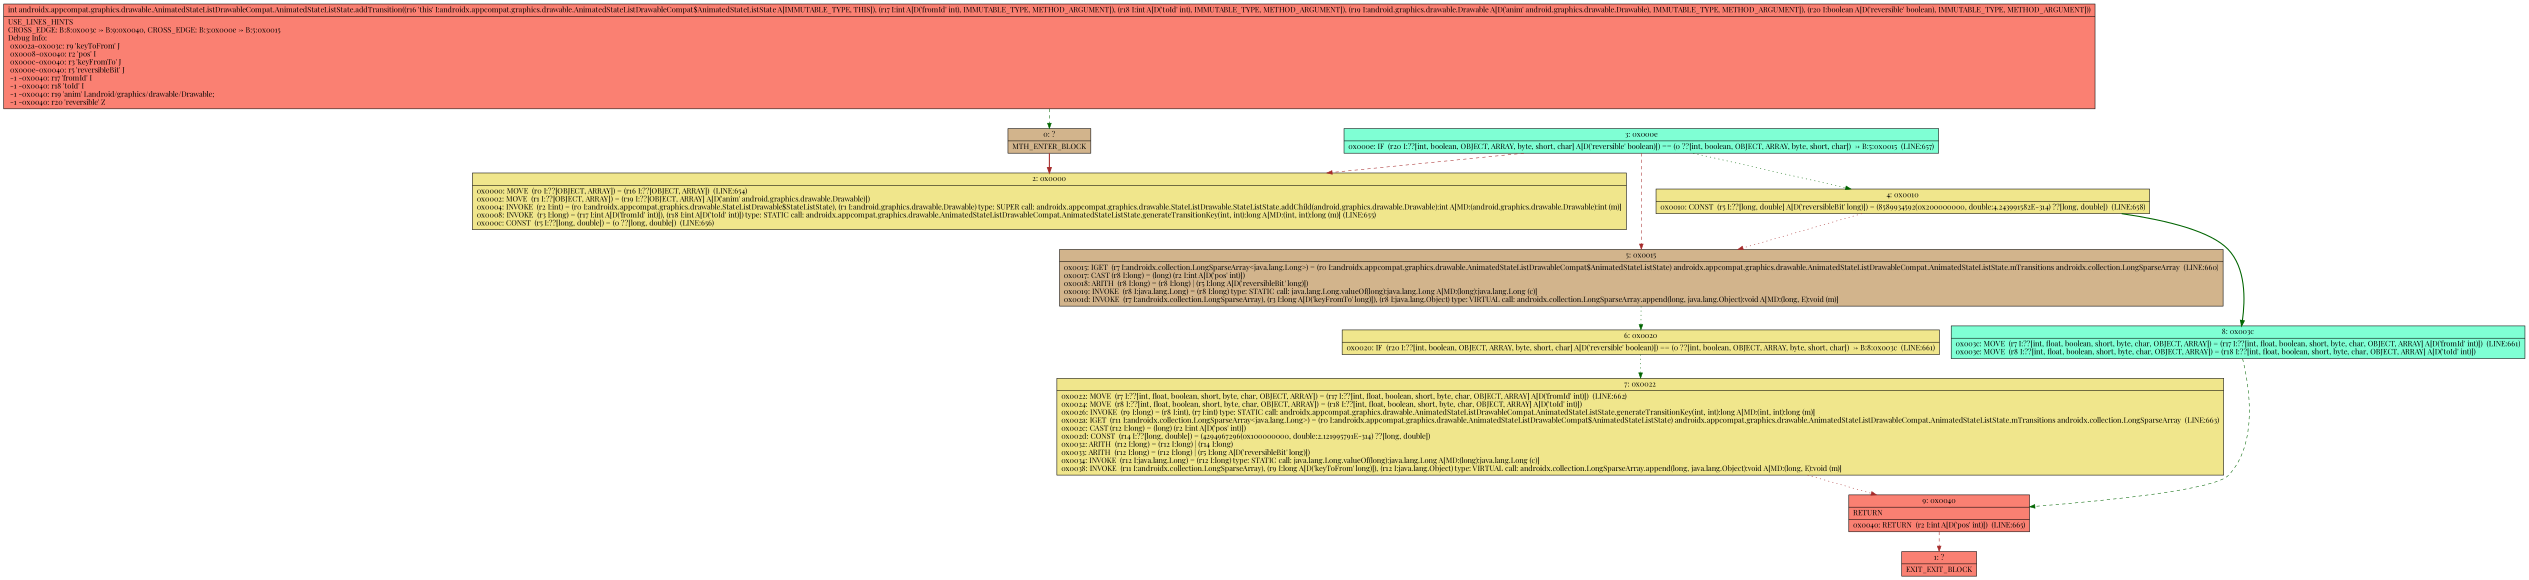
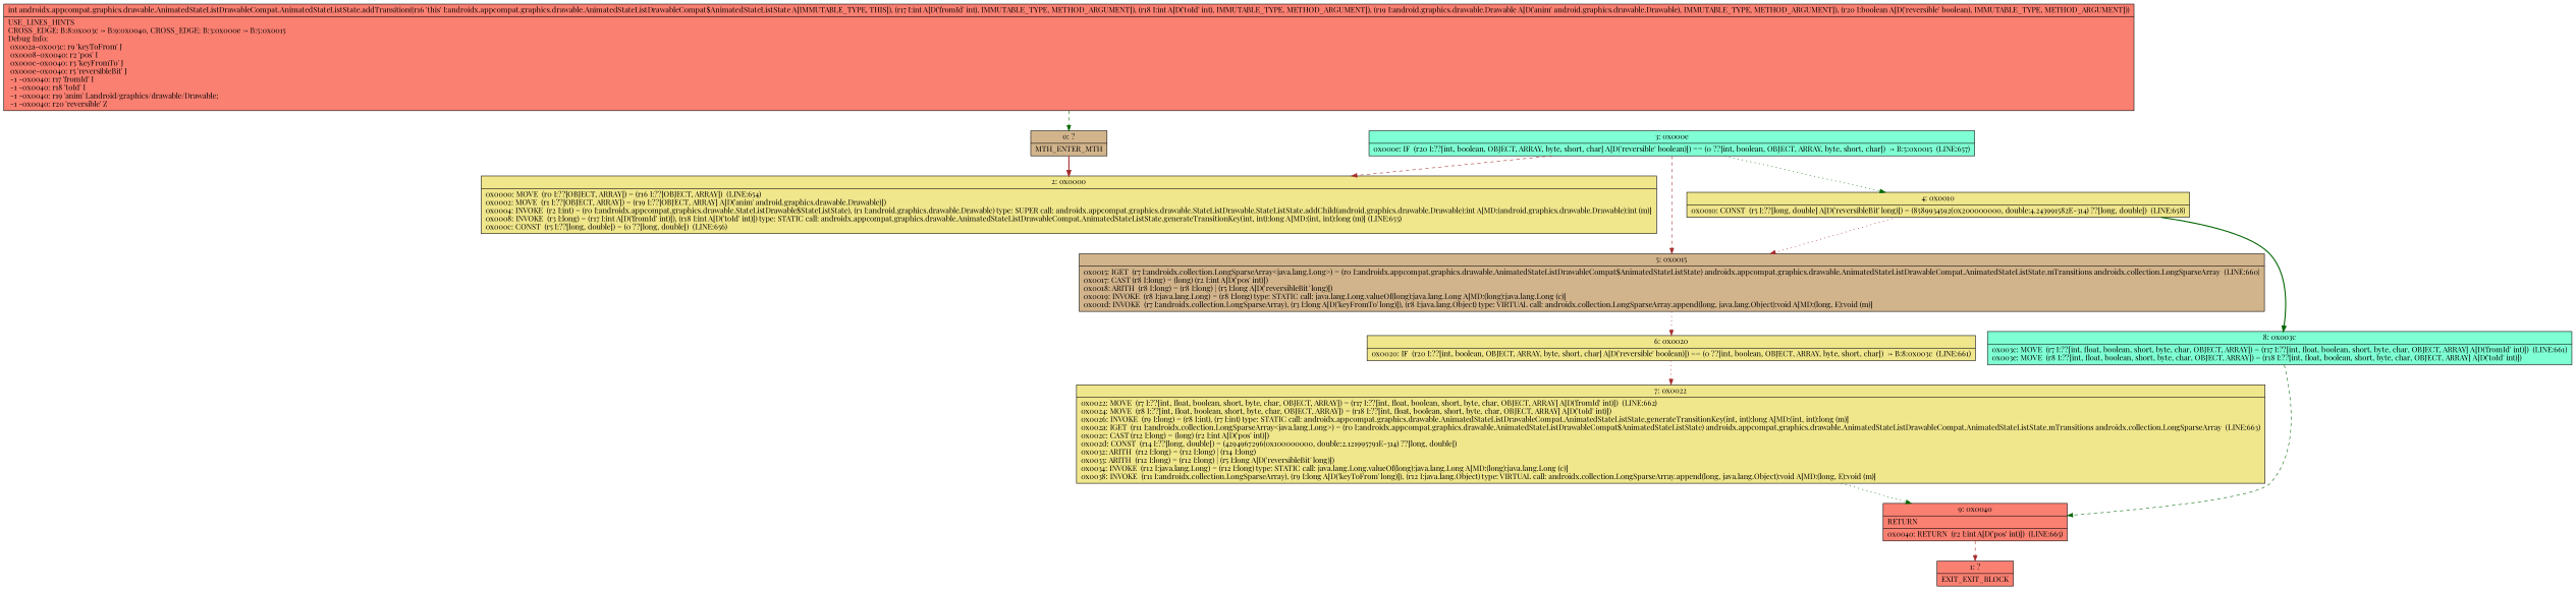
  digraph {
    fontname="Playfair Display"
    node [fillcolor=khaki fontname="Playfair Display" shape=record style=filled]
    edge [color=brown fontname="Playfair Display" style=dashed]
-   n1 [fillcolor=tan label="{0\:\ ?|MTH_ENTER_BLOCK\l}"]
+   n1 [fillcolor=tan label="{0\:\ ?|MTH_ENTER_MTH\l}"]
    n2 [label="{2\:\ 0x0000|0x0000: MOVE  (r0 I:??[OBJECT, ARRAY]) = (r16 I:??[OBJECT, ARRAY])  (LINE:654)\l0x0002: MOVE  (r1 I:??[OBJECT, ARRAY]) = (r19 I:??[OBJECT, ARRAY] A[D('anim' android.graphics.drawable.Drawable)]) \l0x0004: INVOKE  (r2 I:int) = (r0 I:androidx.appcompat.graphics.drawable.StateListDrawable$StateListState), (r1 I:android.graphics.drawable.Drawable) type: SUPER call: androidx.appcompat.graphics.drawable.StateListDrawable.StateListState.addChild(android.graphics.drawable.Drawable):int A[MD:(android.graphics.drawable.Drawable):int (m)]\l0x0008: INVOKE  (r3 I:long) = (r17 I:int A[D('fromId' int)]), (r18 I:int A[D('toId' int)]) type: STATIC call: androidx.appcompat.graphics.drawable.AnimatedStateListDrawableCompat.AnimatedStateListState.generateTransitionKey(int, int):long A[MD:(int, int):long (m)] (LINE:655)\l0x000c: CONST  (r5 I:??[long, double]) = (0 ??[long, double])  (LINE:656)\l}"]
    n3 [fillcolor=aquamarine label="{3\:\ 0x000e|0x000e: IF  (r20 I:??[int, boolean, OBJECT, ARRAY, byte, short, char] A[D('reversible' boolean)]) == (0 ??[int, boolean, OBJECT, ARRAY, byte, short, char])  \-\> B:5:0x0015  (LINE:657)\l}"]
    n4 [label="{4\:\ 0x0010|0x0010: CONST  (r5 I:??[long, double] A[D('reversibleBit' long)]) = (8589934592(0x200000000, double:4.243991582E\-314) ??[long, double])  (LINE:658)\l}"]
    n5 [fillcolor=tan label="{5\:\ 0x0015|0x0015: IGET  (r7 I:androidx.collection.LongSparseArray\<java.lang.Long\>) = (r0 I:androidx.appcompat.graphics.drawable.AnimatedStateListDrawableCompat$AnimatedStateListState) androidx.appcompat.graphics.drawable.AnimatedStateListDrawableCompat.AnimatedStateListState.mTransitions androidx.collection.LongSparseArray  (LINE:660)\l0x0017: CAST (r8 I:long) = (long) (r2 I:int A[D('pos' int)]) \l0x0018: ARITH  (r8 I:long) = (r8 I:long) \| (r5 I:long A[D('reversibleBit' long)]) \l0x0019: INVOKE  (r8 I:java.lang.Long) = (r8 I:long) type: STATIC call: java.lang.Long.valueOf(long):java.lang.Long A[MD:(long):java.lang.Long (c)]\l0x001d: INVOKE  (r7 I:androidx.collection.LongSparseArray), (r3 I:long A[D('keyFromTo' long)]), (r8 I:java.lang.Object) type: VIRTUAL call: androidx.collection.LongSparseArray.append(long, java.lang.Object):void A[MD:(long, E):void (m)]\l}"]
    n6 [fillcolor=aquamarine label="{8\:\ 0x003c|0x003c: MOVE  (r7 I:??[int, float, boolean, short, byte, char, OBJECT, ARRAY]) = (r17 I:??[int, float, boolean, short, byte, char, OBJECT, ARRAY] A[D('fromId' int)])  (LINE:661)\l0x003e: MOVE  (r8 I:??[int, float, boolean, short, byte, char, OBJECT, ARRAY]) = (r18 I:??[int, float, boolean, short, byte, char, OBJECT, ARRAY] A[D('toId' int)]) \l}"]
    n7 [label="{6\:\ 0x0020|0x0020: IF  (r20 I:??[int, boolean, OBJECT, ARRAY, byte, short, char] A[D('reversible' boolean)]) == (0 ??[int, boolean, OBJECT, ARRAY, byte, short, char])  \-\> B:8:0x003c  (LINE:661)\l}"]
    n8 [label="{7\:\ 0x0022|0x0022: MOVE  (r7 I:??[int, float, boolean, short, byte, char, OBJECT, ARRAY]) = (r17 I:??[int, float, boolean, short, byte, char, OBJECT, ARRAY] A[D('fromId' int)])  (LINE:662)\l0x0024: MOVE  (r8 I:??[int, float, boolean, short, byte, char, OBJECT, ARRAY]) = (r18 I:??[int, float, boolean, short, byte, char, OBJECT, ARRAY] A[D('toId' int)]) \l0x0026: INVOKE  (r9 I:long) = (r8 I:int), (r7 I:int) type: STATIC call: androidx.appcompat.graphics.drawable.AnimatedStateListDrawableCompat.AnimatedStateListState.generateTransitionKey(int, int):long A[MD:(int, int):long (m)]\l0x002a: IGET  (r11 I:androidx.collection.LongSparseArray\<java.lang.Long\>) = (r0 I:androidx.appcompat.graphics.drawable.AnimatedStateListDrawableCompat$AnimatedStateListState) androidx.appcompat.graphics.drawable.AnimatedStateListDrawableCompat.AnimatedStateListState.mTransitions androidx.collection.LongSparseArray  (LINE:663)\l0x002c: CAST (r12 I:long) = (long) (r2 I:int A[D('pos' int)]) \l0x002d: CONST  (r14 I:??[long, double]) = (4294967296(0x100000000, double:2.121995791E\-314) ??[long, double]) \l0x0032: ARITH  (r12 I:long) = (r12 I:long) \| (r14 I:long) \l0x0033: ARITH  (r12 I:long) = (r12 I:long) \| (r5 I:long A[D('reversibleBit' long)]) \l0x0034: INVOKE  (r12 I:java.lang.Long) = (r12 I:long) type: STATIC call: java.lang.Long.valueOf(long):java.lang.Long A[MD:(long):java.lang.Long (c)]\l0x0038: INVOKE  (r11 I:androidx.collection.LongSparseArray), (r9 I:long A[D('keyToFrom' long)]), (r12 I:java.lang.Object) type: VIRTUAL call: androidx.collection.LongSparseArray.append(long, java.lang.Object):void A[MD:(long, E):void (m)]\l}"]
    n9 [fillcolor=salmon label="{9\:\ 0x0040|RETURN\l|0x0040: RETURN  (r2 I:int A[D('pos' int)])  (LINE:665)\l}"]
    n10 [fillcolor=salmon label="{1\:\ ?|EXIT_EXIT_BLOCK\l}"]
    n11 [fillcolor=salmon label="{int androidx.appcompat.graphics.drawable.AnimatedStateListDrawableCompat.AnimatedStateListState.addTransition((r16 'this' I:androidx.appcompat.graphics.drawable.AnimatedStateListDrawableCompat$AnimatedStateListState A[IMMUTABLE_TYPE, THIS]), (r17 I:int A[D('fromId' int), IMMUTABLE_TYPE, METHOD_ARGUMENT]), (r18 I:int A[D('toId' int), IMMUTABLE_TYPE, METHOD_ARGUMENT]), (r19 I:android.graphics.drawable.Drawable A[D('anim' android.graphics.drawable.Drawable), IMMUTABLE_TYPE, METHOD_ARGUMENT]), (r20 I:boolean A[D('reversible' boolean), IMMUTABLE_TYPE, METHOD_ARGUMENT]))  | USE_LINES_HINTS\lCROSS_EDGE: B:8:0x003c \-\> B:9:0x0040, CROSS_EDGE: B:3:0x000e \-\> B:5:0x0015\lDebug Info:\l  0x002a\-0x003c: r9 'keyToFrom' J\l  0x0008\-0x0040: r2 'pos' I\l  0x000c\-0x0040: r3 'keyFromTo' J\l  0x000e\-0x0040: r5 'reversibleBit' J\l  \-1 \-0x0040: r17 'fromId' I\l  \-1 \-0x0040: r18 'toId' I\l  \-1 \-0x0040: r19 'anim' Landroid\/graphics\/drawable\/Drawable;\l  \-1 \-0x0040: r20 'reversible' Z\l}"]
    n1 -> n2 [style=bold]
    n3 -> n2
    n3 -> n4 [color=darkgreen style=dotted]
    n3 -> n5
    n4 -> n5 [style=dotted]
    n4 -> n6 [color=darkgreen style=bold]
-   n5 -> n7 [color=darkgreen style=dotted]
+   n5 -> n7 [style=dotted]
    n6 -> n9 [color=darkgreen]
-   n7 -> n8 [color=darkgreen style=dotted]
-   n8 -> n9 [style=dotted]
+   n7 -> n8 [style=dotted]
+   n8 -> n9 [color=darkgreen style=dotted]
    n9 -> n10
    n11 -> n1 [color=darkgreen]
  }
